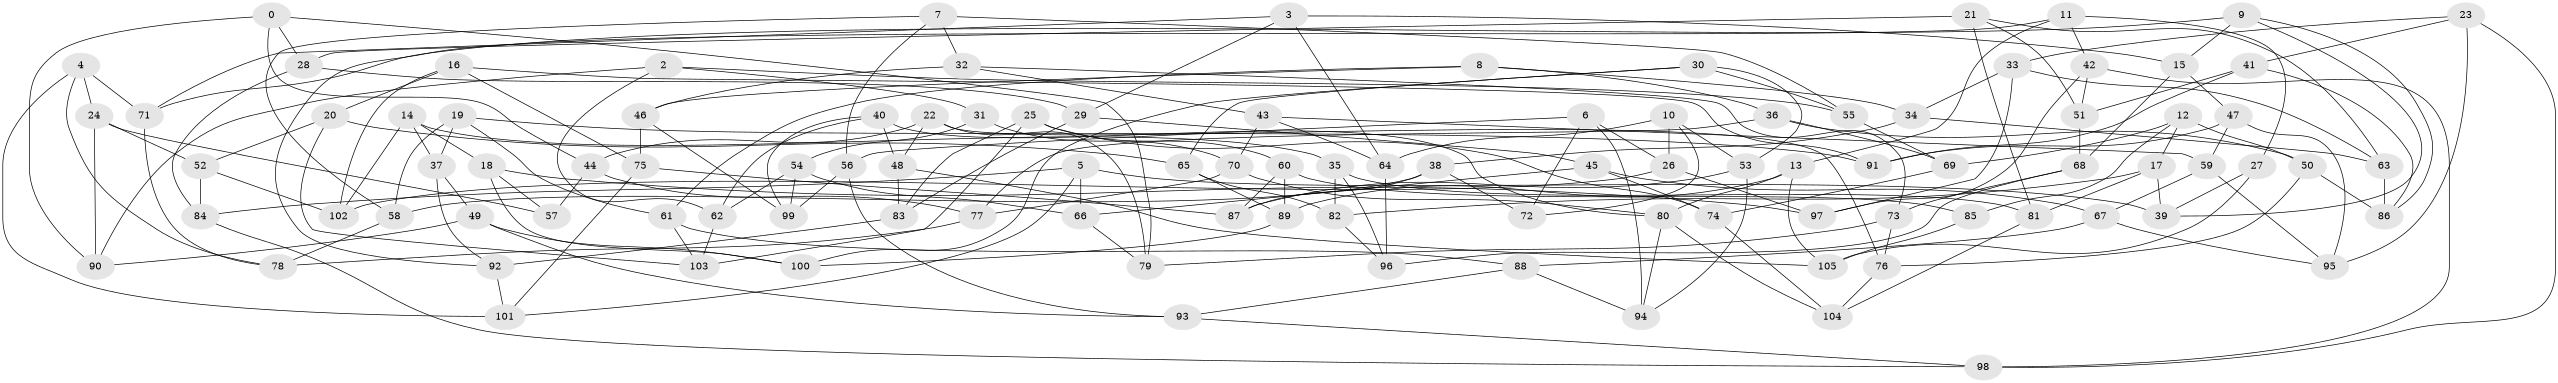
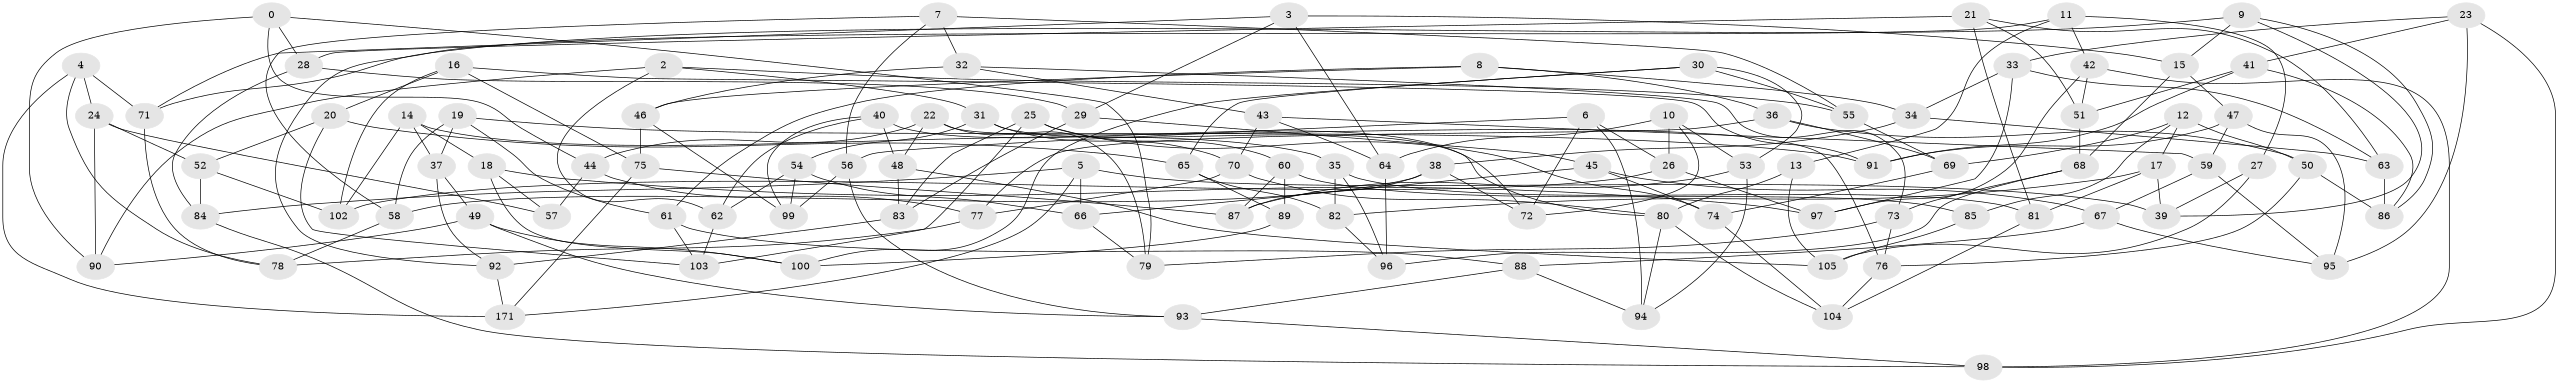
  graph {
    node [color=gray90 style=filled]
    n1 [label=0]
    28
    44
    79
    90
    29
    84
    57
    77
    2
    31
    55
    62
    72
    54
    70
    69
    103
    3
    15
    64
    71
    47
    68
    83
    45
    96
    78
    4
    24
-   101
+   101 [label=171]
    52
    5
    39
    66
    98
    6
    26
    56
    94
    102
    97
    99
    93
    7
    32
    58
    46
    43
    73
    8
    34
    36
    61
    63
    38
    50
    75
    88
    9
    86
    10
    53
    87
    11
    13
    27
    42
    92
    80
    89
    105
    51
    12
    17
    85
    81
    82
    76
    74
    104
    100
    14
    18
    35
    37
    49
    91
    95
    59
    16
    20
    65
    19
    21
    22
    48
    23
    33
    41
    25
    60
    67
    30
    40
    n1 -- 28
    n1 -- 44
    n1 -- 79
    n1 -- 90
    28 -- 29
    28 -- 84
    44 -- 57
    44 -- 77
    29 -- 83
    29 -- 45
    84 -- 98
    77 -- 78
    2 -- 90
    2 -- 31
    2 -- 55
    2 -- 62
+   31 -- 72
    31 -- 54
    31 -- 70
    55 -- 69
    62 -- 103
    54 -- 62
    54 -- 66
    54 -- 99
    70 -- 77
    70 -- 80
    69 -- 74
    3 -- 29
    3 -- 15
    3 -- 64
    3 -- 71
    15 -- 47
    15 -- 68
    64 -- 96
    71 -- 78
    47 -- 91
    47 -- 95
    47 -- 59
    68 -- 96
    68 -- 73
    83 -- 92
    45 -- 66
    45 -- 74
    45 -- 67
    4 -- 71
    4 -- 78
    4 -- 24
    4 -- 101
    24 -- 90
    24 -- 57
    24 -- 52
    52 -- 84
    52 -- 102
    5 -- 84
    5 -- 101
    5 -- 39
    5 -- 66
    66 -- 79
    6 -- 72
    6 -- 26
    6 -- 56
    6 -- 94
    26 -- 102
    26 -- 97
    56 -- 99
    56 -- 93
    93 -- 98
    7 -- 55
    7 -- 56
    7 -- 32
    7 -- 58
    32 -- 46
    32 -- 43
    32 -- 73
    58 -- 78
    46 -- 99
    46 -- 75
    43 -- 70
    43 -- 64
    43 -- 59
    73 -- 79
    73 -- 76
    8 -- 46
    8 -- 34
    8 -- 36
    8 -- 61
    34 -- 63
    34 -- 38
    36 -- 77
    36 -- 69
    36 -- 50
    61 -- 103
    61 -- 88
    63 -- 86
    38 -- 72
    38 -- 58
    38 -- 87
    50 -- 86
    50 -- 76
    75 -- 101
    75 -- 87
    88 -- 94
    88 -- 93
    9 -- 15
    9 -- 71
    9 -- 39
    9 -- 86
    10 -- 72
    10 -- 64
    10 -- 26
    10 -- 53
    53 -- 94
    53 -- 87
    11 -- 13
    11 -- 27
    11 -- 42
    11 -- 92
    13 -- 80
-   13 -- 89
    13 -- 105
    27 -- 39
    27 -- 105
    42 -- 98
    42 -- 97
    42 -- 51
    92 -- 101
    80 -- 94
    80 -- 104
    89 -- 100
    51 -- 68
    12 -- 69
    12 -- 50
    12 -- 17
    12 -- 85
    17 -- 39
    17 -- 81
    17 -- 82
    85 -- 105
    81 -- 104
    82 -- 96
    76 -- 104
    74 -- 104
    14 -- 102
    14 -- 18
    14 -- 35
    14 -- 37
    18 -- 57
    18 -- 97
    18 -- 100
    35 -- 96
    35 -- 81
    35 -- 82
    37 -- 92
    37 -- 49
    49 -- 90
    49 -- 93
    49 -- 100
    59 -- 95
    59 -- 67
    16 -- 102
    16 -- 75
    16 -- 91
    16 -- 20
    20 -- 103
    20 -- 52
    20 -- 65
    65 -- 89
    65 -- 82
    19 -- 58
    19 -- 61
    19 -- 37
    19 -- 91
    21 -- 28
    21 -- 63
    21 -- 51
    21 -- 81
    22 -- 44
    22 -- 79
    22 -- 76
    22 -- 48
    48 -- 83
    48 -- 105
    23 -- 98
    23 -- 95
    23 -- 33
    23 -- 41
    33 -- 97
    33 -- 34
    33 -- 63
    41 -- 86
    41 -- 51
    41 -- 91
    25 -- 103
    25 -- 83
    25 -- 74
    25 -- 60
    60 -- 87
    60 -- 89
    60 -- 85
    67 -- 88
    67 -- 95
    30 -- 55
    30 -- 53
    30 -- 100
    30 -- 65
    40 -- 62
    40 -- 99
    40 -- 80
    40 -- 48
  }
